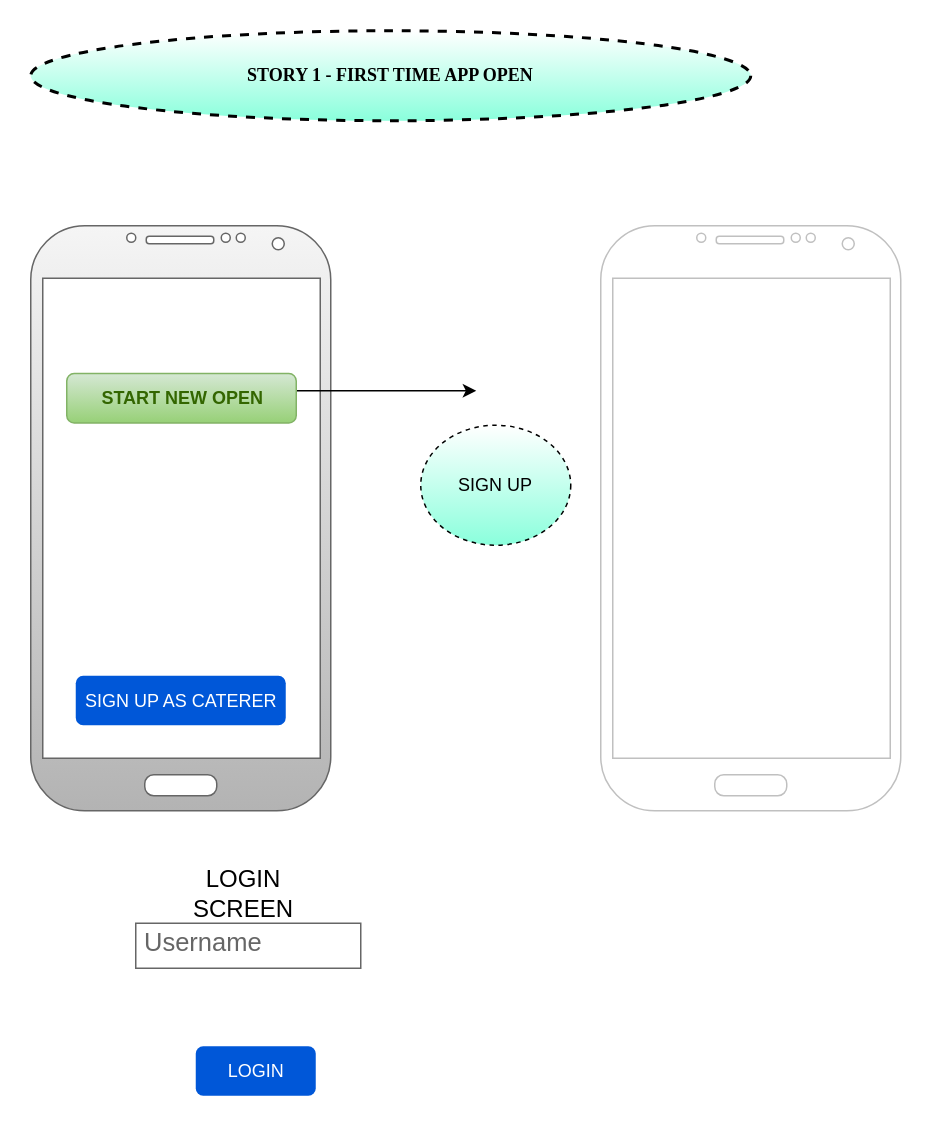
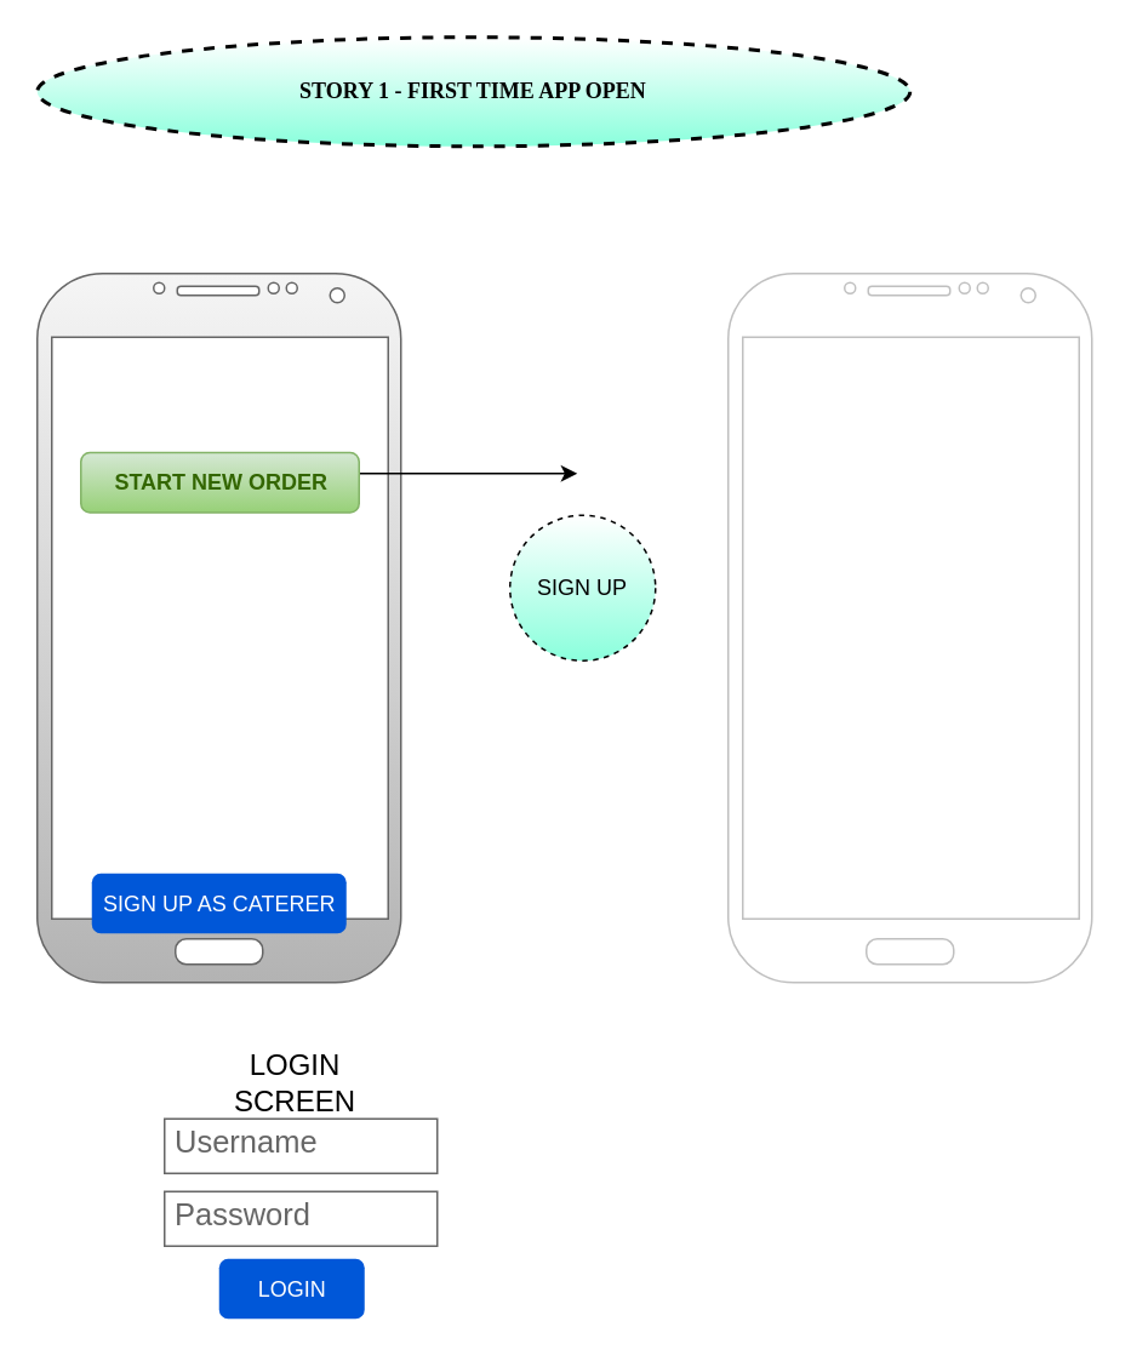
  <mxCell id="0" />
  <mxCell id="1" parent="0" />
  <mxCell id="2" value="" style="verticalLabelPosition=bottom;verticalAlign=top;html=1;shadow=0;dashed=0;strokeWidth=1;shape=mxgraph.android.phone2;rounded=1;glass=0;fillColor=#f5f5f5;strokeColor=#666666;gradientColor=#b3b3b3;" parent="1" vertex="1"><mxGeometry x="20" y="150" width="200" height="390" as="geometry" /></mxCell>
  <mxCell id="3" value="" style="verticalLabelPosition=bottom;verticalAlign=top;html=1;shadow=0;dashed=0;strokeWidth=1;shape=mxgraph.android.phone2;fillColor=#ffffff;strokeColor=#c0c0c0;rounded=1;glass=0;" parent="1" vertex="1"><mxGeometry x="400" y="150" width="200" height="390" as="geometry" /></mxCell>
  <mxCell id="4" value="" style="endArrow=classic;html=1;" parent="1" edge="1"><mxGeometry width="50" height="50" relative="1" as="geometry"><mxPoint x="197" y="260" as="sourcePoint" /><mxPoint x="317" y="260" as="targetPoint" /></mxGeometry></mxCell>
  <mxCell id="5" value="STORY 1 - FIRST TIME APP OPEN" style="ellipse;html=1;whiteSpace=wrap;comic=1;strokeWidth=2;fontFamily=Comic Sans MS;fontStyle=1;glass=0;dashed=1;gradientColor=#8AFFDC;" parent="1" vertex="1"><mxGeometry x="20" y="20" width="480" height="60" as="geometry" /></mxCell>
- <mxCell id="6" value="SIGN UP AS CATERER" style="rounded=1;fillColor=#0057D8;align=center;strokeColor=none;html=1;fontColor=#ffffff;fontSize=12;glass=0;dashed=1;" parent="1" vertex="1"><mxGeometry x="50" y="450" width="140" height="33" as="geometry" /></mxCell>
- <mxCell id="7" value="SIGN UP" style="ellipse;whiteSpace=wrap;html=1;aspect=fixed;rounded=1;glass=0;dashed=1;strokeColor=#000000;gradientColor=#8AFFDC;" parent="1" vertex="1"><mxGeometry x="280" y="283" width="100" height="80" as="geometry" /></mxCell>
+ <mxCell id="6" value="SIGN UP AS CATERER" style="rounded=1;fillColor=#0057D8;align=center;strokeColor=none;html=1;fontColor=#ffffff;fontSize=12;glass=0;dashed=1;" parent="1" vertex="1"><mxGeometry x="50" y="480" width="140" height="33" as="geometry" /></mxCell>
+ <mxCell id="7" value="SIGN UP" style="ellipse;whiteSpace=wrap;html=1;aspect=fixed;rounded=1;glass=0;dashed=1;strokeColor=#000000;gradientColor=#8AFFDC;" parent="1" vertex="1"><mxGeometry x="280" y="283" width="80" height="80" as="geometry" /></mxCell>
  <mxCell id="8" value="" style="group" parent="1" vertex="1" connectable="0"><mxGeometry x="90" y="575" width="150" height="155" as="geometry" /></mxCell>
  <mxCell id="9" value="Username" style="strokeWidth=1;shadow=0;dashed=0;align=center;html=1;shape=mxgraph.mockup.text.textBox;fillColor=#ffffff;fontColor=#666666;align=left;fontSize=17;spacingLeft=4;spacingTop=-3;strokeColor=#666666;mainText=;rounded=1;glass=0;" parent="8" vertex="1"><mxGeometry y="40" width="150" height="30" as="geometry" /></mxCell>
- <mxCell id="11" value="LOGIN" style="rounded=1;fillColor=#0057D8;align=center;strokeColor=none;html=1;fontColor=#ffffff;fontSize=12;glass=0;dashed=1;" parent="8" vertex="1"><mxGeometry x="40" y="122" width="80" height="33" as="geometry" /></mxCell>
+ <mxCell id="10" value="Password" style="strokeWidth=1;shadow=0;dashed=0;align=center;html=1;shape=mxgraph.mockup.text.textBox;fillColor=#ffffff;fontColor=#666666;align=left;fontSize=17;spacingLeft=4;spacingTop=-3;strokeColor=#666666;mainText=;rounded=1;glass=0;" parent="8" vertex="1"><mxGeometry y="80" width="150" height="30" as="geometry" /></mxCell>
+ <mxCell id="11" value="LOGIN" style="rounded=1;fillColor=#0057D8;align=center;strokeColor=none;html=1;fontColor=#ffffff;fontSize=12;glass=0;dashed=1;" parent="8" vertex="1"><mxGeometry x="30" y="117" width="80" height="33" as="geometry" /></mxCell>
  <mxCell id="12" value="LOGIN SCREEN" style="text;html=1;align=center;verticalAlign=middle;whiteSpace=wrap;rounded=0;glass=0;dashed=1;fontSize=16;" parent="8" vertex="1"><mxGeometry x="52" y="10" width="40" height="20" as="geometry" /></mxCell>
- <mxCell id="13" value="START NEW OPEN" style="rounded=1;fillColor=#d5e8d4;strokeColor=#82b366;html=1;align=center;verticalAlign=middle;fontStyle=1;fontSize=12;glass=0;gradientColor=#97d077;fontColor=#336600;" parent="1" vertex="1"><mxGeometry x="44" y="248.5" width="153" height="33" as="geometry" /></mxCell>
+ <mxCell id="13" value="START NEW ORDER" style="rounded=1;fillColor=#d5e8d4;strokeColor=#82b366;html=1;align=center;verticalAlign=middle;fontStyle=1;fontSize=12;glass=0;gradientColor=#97d077;fontColor=#336600;" parent="1" vertex="1"><mxGeometry x="44" y="248.5" width="153" height="33" as="geometry" /></mxCell>
